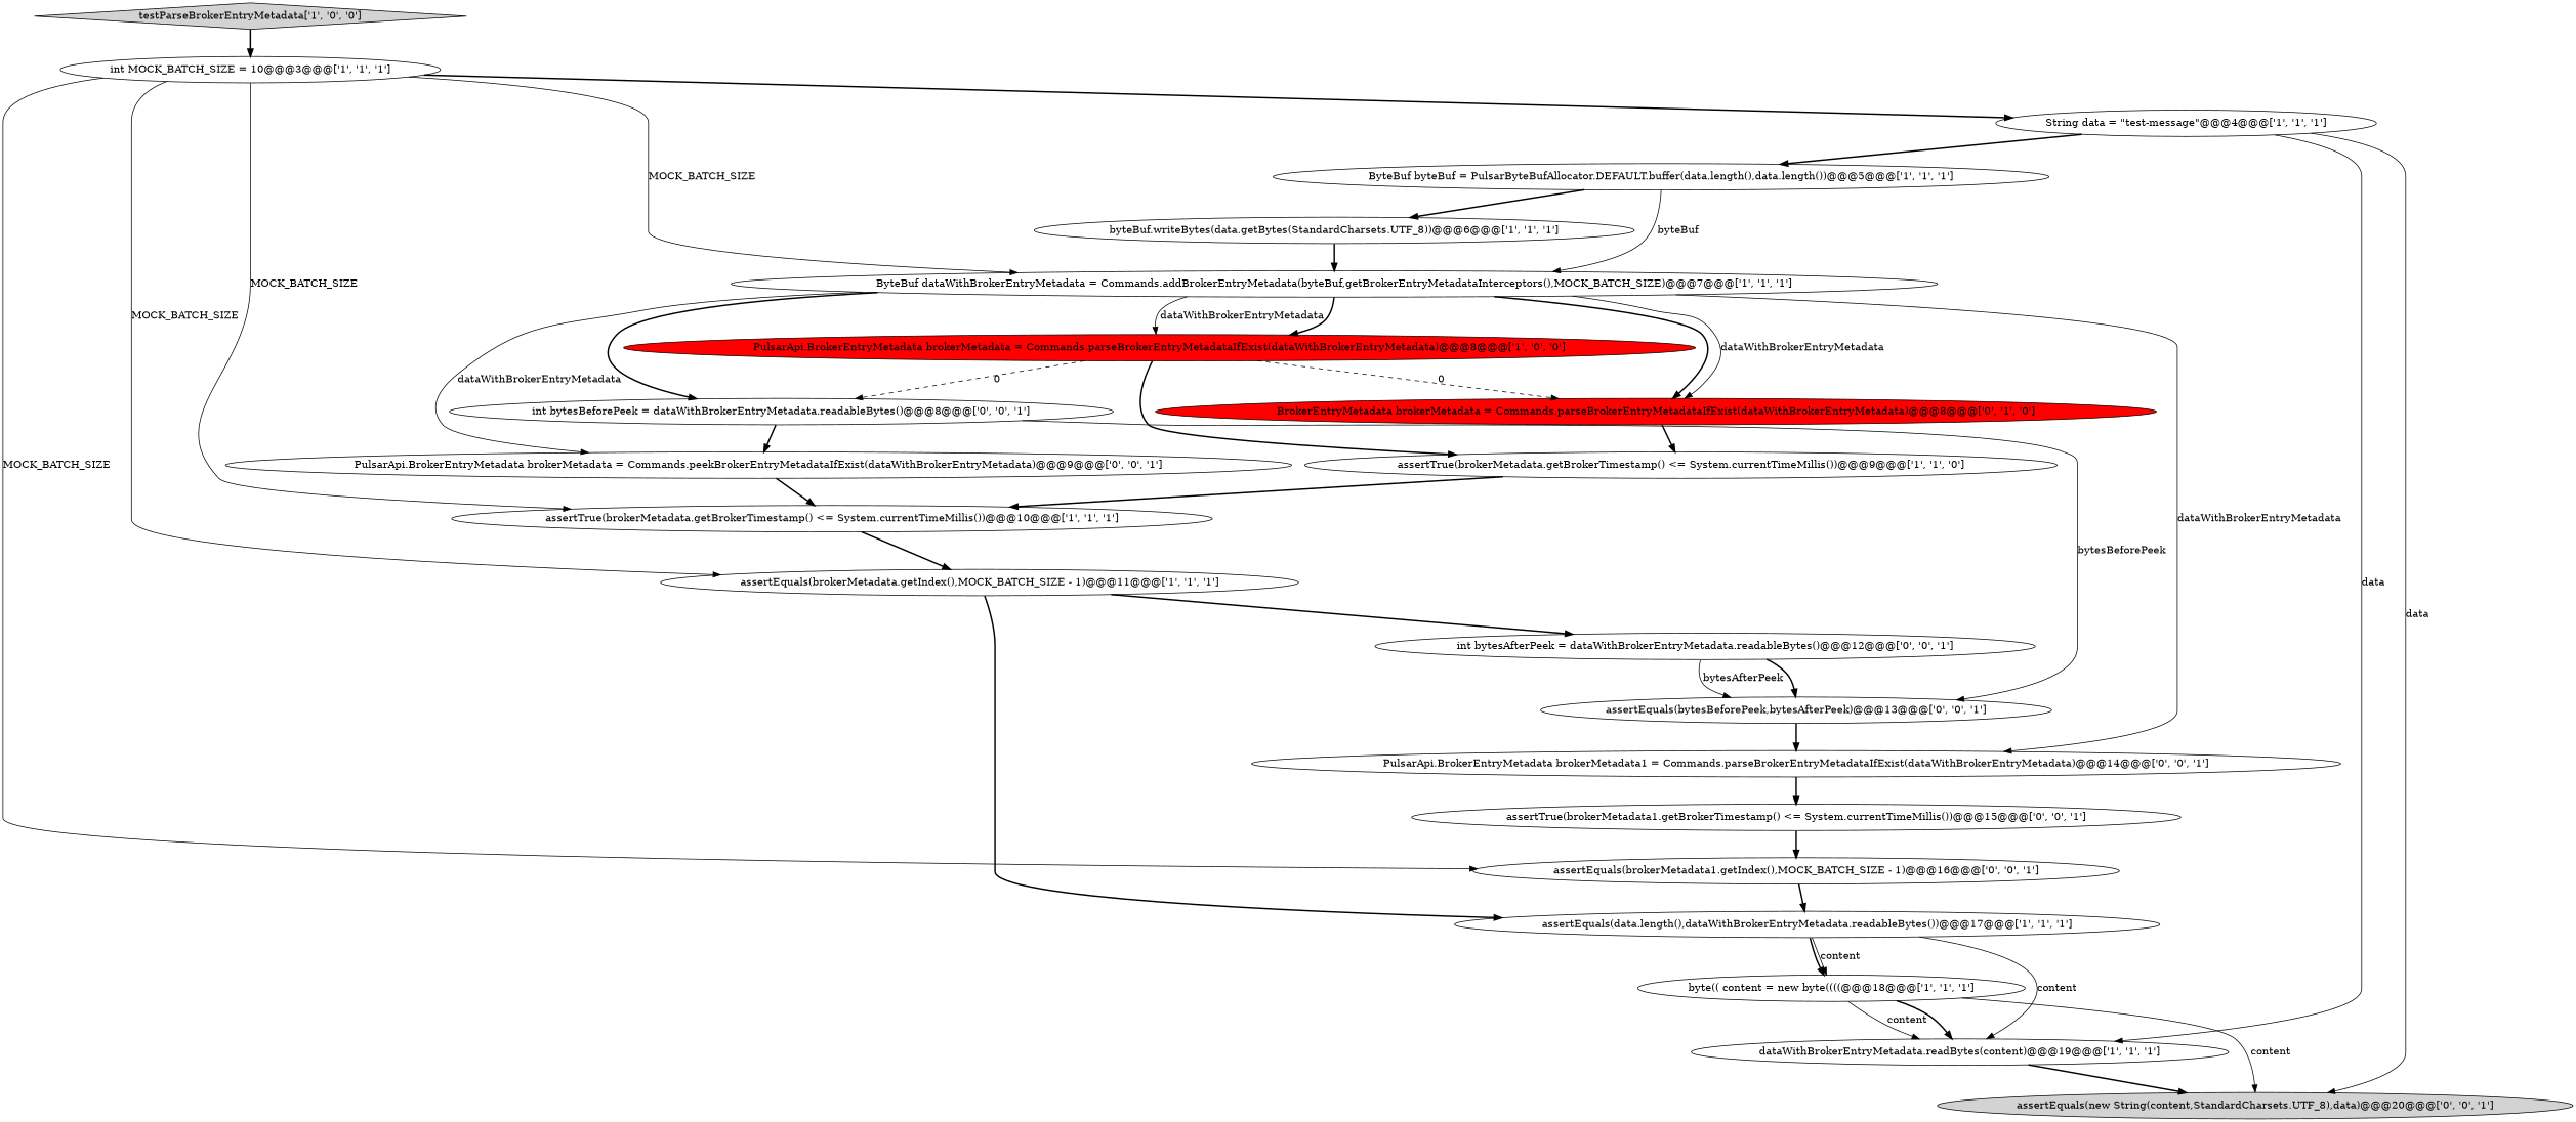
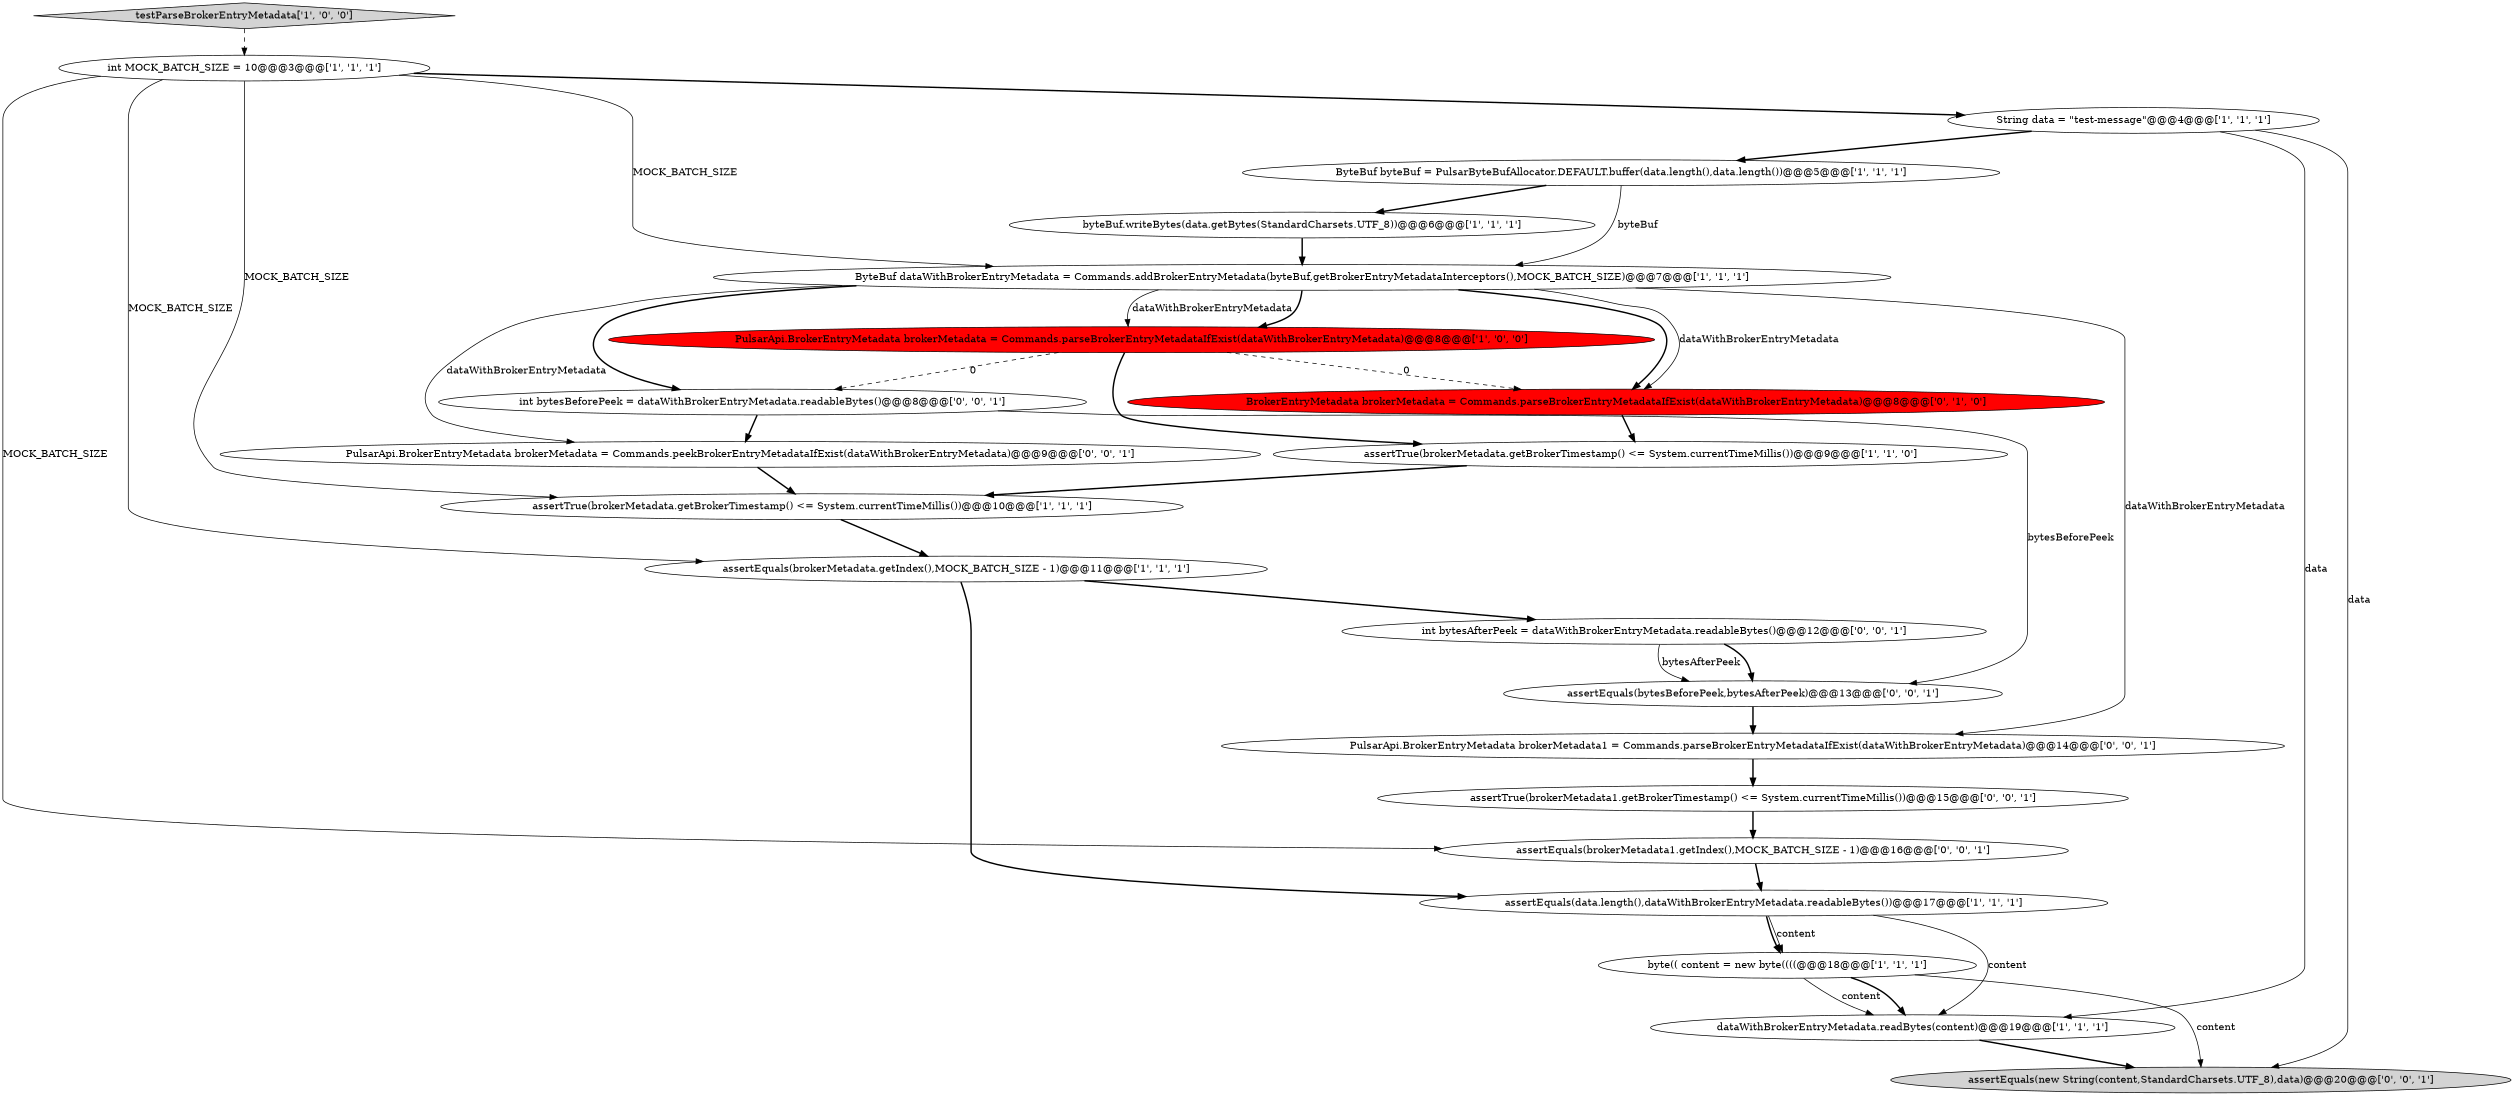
  digraph {
    node [fillcolor=white shape=ellipse style=filled]
    edge [style=bold]
    n1 [label="ByteBuf byteBuf = PulsarByteBufAllocator.DEFAULT.buffer(data.length(),data.length())@@@5@@@['1', '1', '1']"]
    n2 [label="byteBuf.writeBytes(data.getBytes(StandardCharsets.UTF_8))@@@6@@@['1', '1', '1']"]
    n3 [label="ByteBuf dataWithBrokerEntryMetadata = Commands.addBrokerEntryMetadata(byteBuf,getBrokerEntryMetadataInterceptors(),MOCK_BATCH_SIZE)@@@7@@@['1', '1', '1']"]
    n4 [label="PulsarApi.BrokerEntryMetadata brokerMetadata1 = Commands.parseBrokerEntryMetadataIfExist(dataWithBrokerEntryMetadata)@@@14@@@['0', '0', '1']"]
    n5 [fillcolor=red label="BrokerEntryMetadata brokerMetadata = Commands.parseBrokerEntryMetadataIfExist(dataWithBrokerEntryMetadata)@@@8@@@['0', '1', '0']"]
    n6 [fillcolor=red label="PulsarApi.BrokerEntryMetadata brokerMetadata = Commands.parseBrokerEntryMetadataIfExist(dataWithBrokerEntryMetadata)@@@8@@@['1', '0', '0']"]
    n7 [label="int bytesBeforePeek = dataWithBrokerEntryMetadata.readableBytes()@@@8@@@['0', '0', '1']"]
    n8 [label="PulsarApi.BrokerEntryMetadata brokerMetadata = Commands.peekBrokerEntryMetadataIfExist(dataWithBrokerEntryMetadata)@@@9@@@['0', '0', '1']"]
    n9 [fillcolor=lightgray label="testParseBrokerEntryMetadata['1', '0', '0']" shape=diamond]
    n10 [label="int MOCK_BATCH_SIZE = 10@@@3@@@['1', '1', '1']"]
    n11 [label="assertEquals(brokerMetadata.getIndex(),MOCK_BATCH_SIZE - 1)@@@11@@@['1', '1', '1']"]
    n12 [label="assertTrue(brokerMetadata.getBrokerTimestamp() <= System.currentTimeMillis())@@@10@@@['1', '1', '1']"]
    n13 [label="String data = \"test-message\"@@@4@@@['1', '1', '1']"]
    n14 [label="assertEquals(brokerMetadata1.getIndex(),MOCK_BATCH_SIZE - 1)@@@16@@@['0', '0', '1']"]
    n15 [label="int bytesAfterPeek = dataWithBrokerEntryMetadata.readableBytes()@@@12@@@['0', '0', '1']"]
    n16 [label="assertEquals(data.length(),dataWithBrokerEntryMetadata.readableBytes())@@@17@@@['1', '1', '1']"]
    n17 [label="assertEquals(bytesBeforePeek,bytesAfterPeek)@@@13@@@['0', '0', '1']"]
    n18 [label="byte(( content = new byte((((@@@18@@@['1', '1', '1']"]
    n19 [label="dataWithBrokerEntryMetadata.readBytes(content)@@@19@@@['1', '1', '1']"]
    n20 [fillcolor=lightgray label="assertEquals(new String(content,StandardCharsets.UTF_8),data)@@@20@@@['0', '0', '1']"]
    n21 [label="assertTrue(brokerMetadata1.getBrokerTimestamp() <= System.currentTimeMillis())@@@15@@@['0', '0', '1']"]
    n22 [label="assertTrue(brokerMetadata.getBrokerTimestamp() <= System.currentTimeMillis())@@@9@@@['1', '1', '0']"]
    n1 -> n2
    n1 -> n3 [label=byteBuf style=solid]
    n2 -> n3
    n3 -> n4 [label=dataWithBrokerEntryMetadata style=solid]
    n3 -> n5
    n3 -> n5 [label=dataWithBrokerEntryMetadata style=solid]
    n3 -> n6 [label=dataWithBrokerEntryMetadata style=solid]
    n3 -> n6
    n3 -> n7
    n3 -> n8 [label=dataWithBrokerEntryMetadata style=solid]
    n4 -> n21
    n5 -> n22
    n6 -> n5 [label=0 style=dashed]
    n6 -> n7 [label=0 style=dashed]
    n6 -> n22
    n7 -> n8
    n7 -> n17 [label=bytesBeforePeek style=solid]
    n8 -> n12
-   n9 -> n10
+   n9 -> n10 [style=dashed]
    n10 -> n3 [label=MOCK_BATCH_SIZE style=solid]
    n10 -> n11 [label=MOCK_BATCH_SIZE style=solid]
    n10 -> n12 [label=MOCK_BATCH_SIZE style=solid]
    n10 -> n13
    n10 -> n14 [label=MOCK_BATCH_SIZE style=solid]
    n11 -> n15
    n11 -> n16
    n12 -> n11
    n13 -> n1
    n13 -> n19 [label=data style=solid]
    n13 -> n20 [label=data style=solid]
    n14 -> n16
    n15 -> n17
    n15 -> n17 [label=bytesAfterPeek style=solid]
    n16 -> n18
    n16 -> n18 [label=content style=solid]
    n16 -> n19 [label=content style=solid]
    n17 -> n4
    n18 -> n19 [label=content style=solid]
    n18 -> n19
    n18 -> n20 [label=content style=solid]
    n19 -> n20
    n21 -> n14
    n22 -> n12
  }
